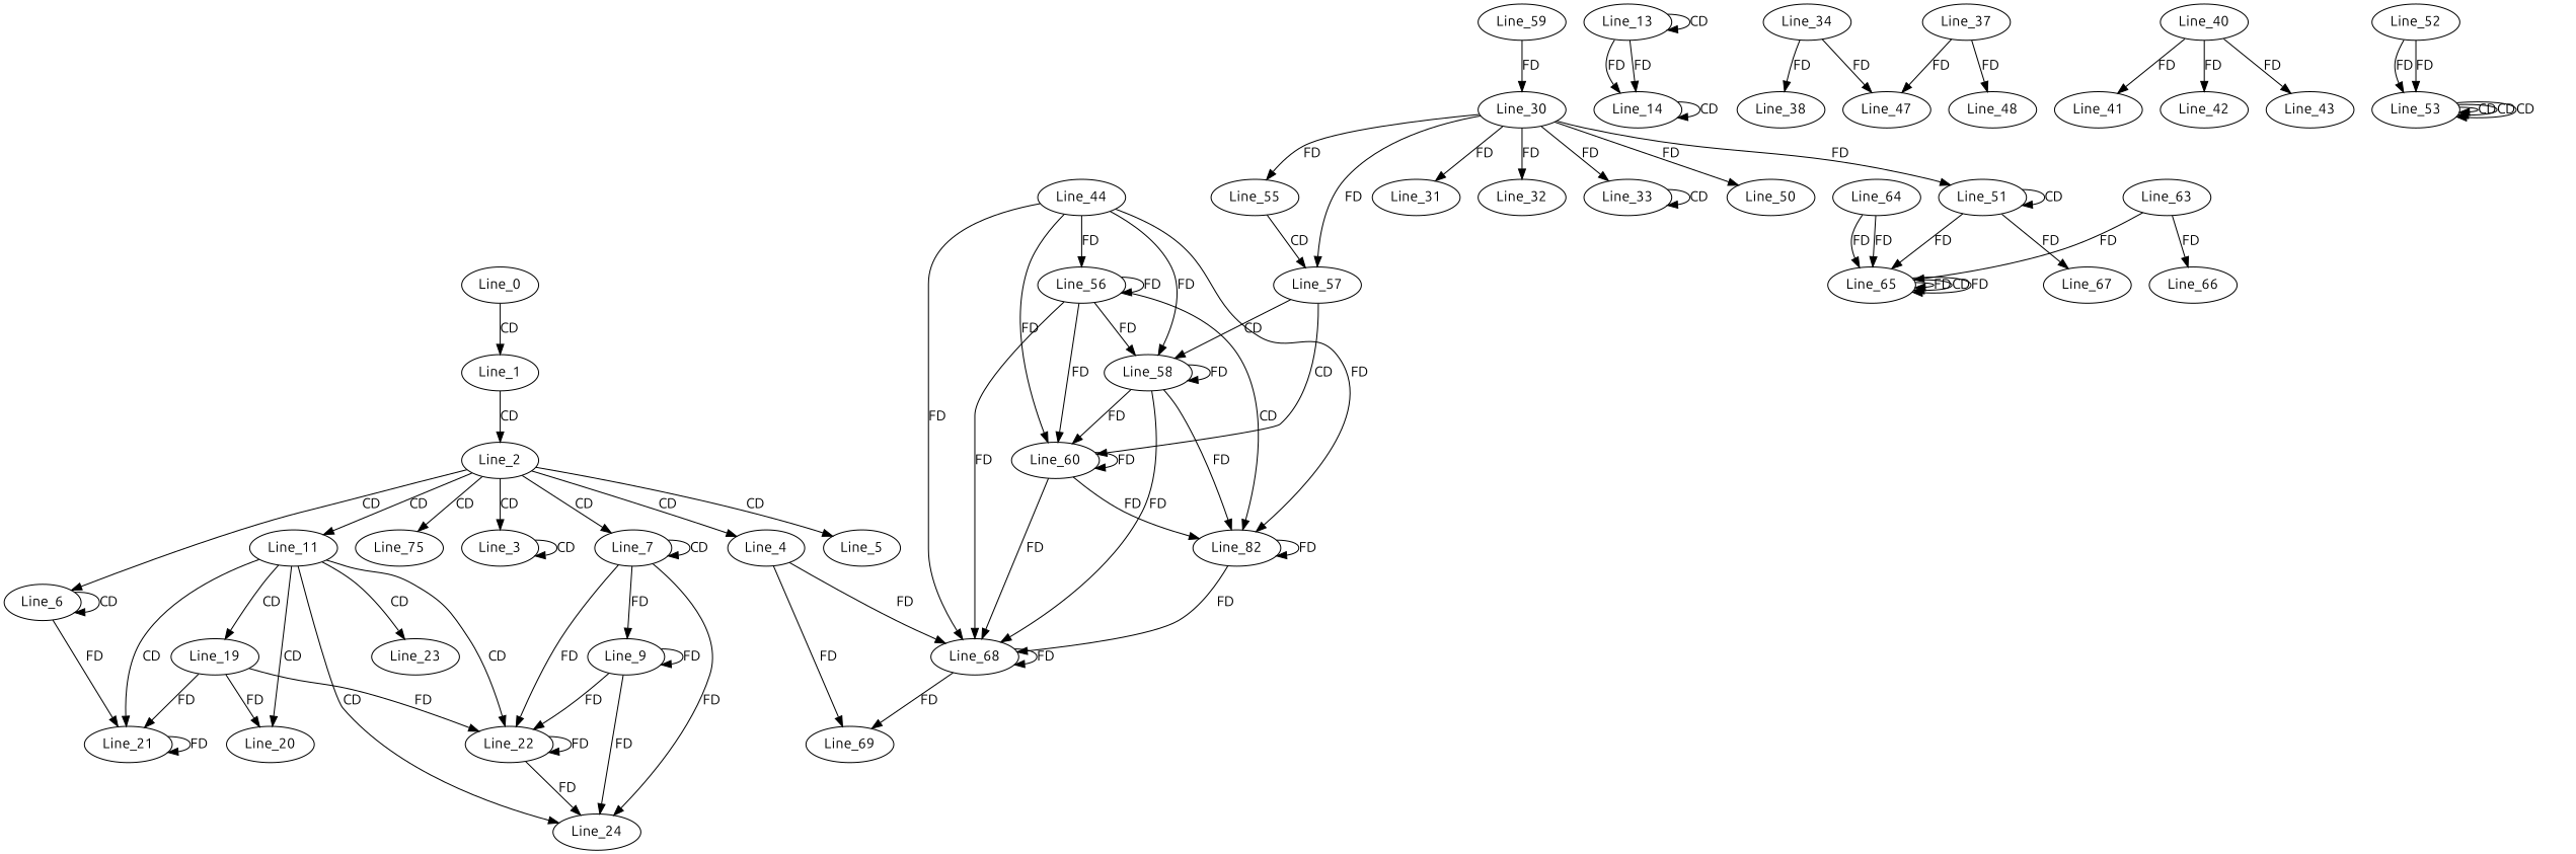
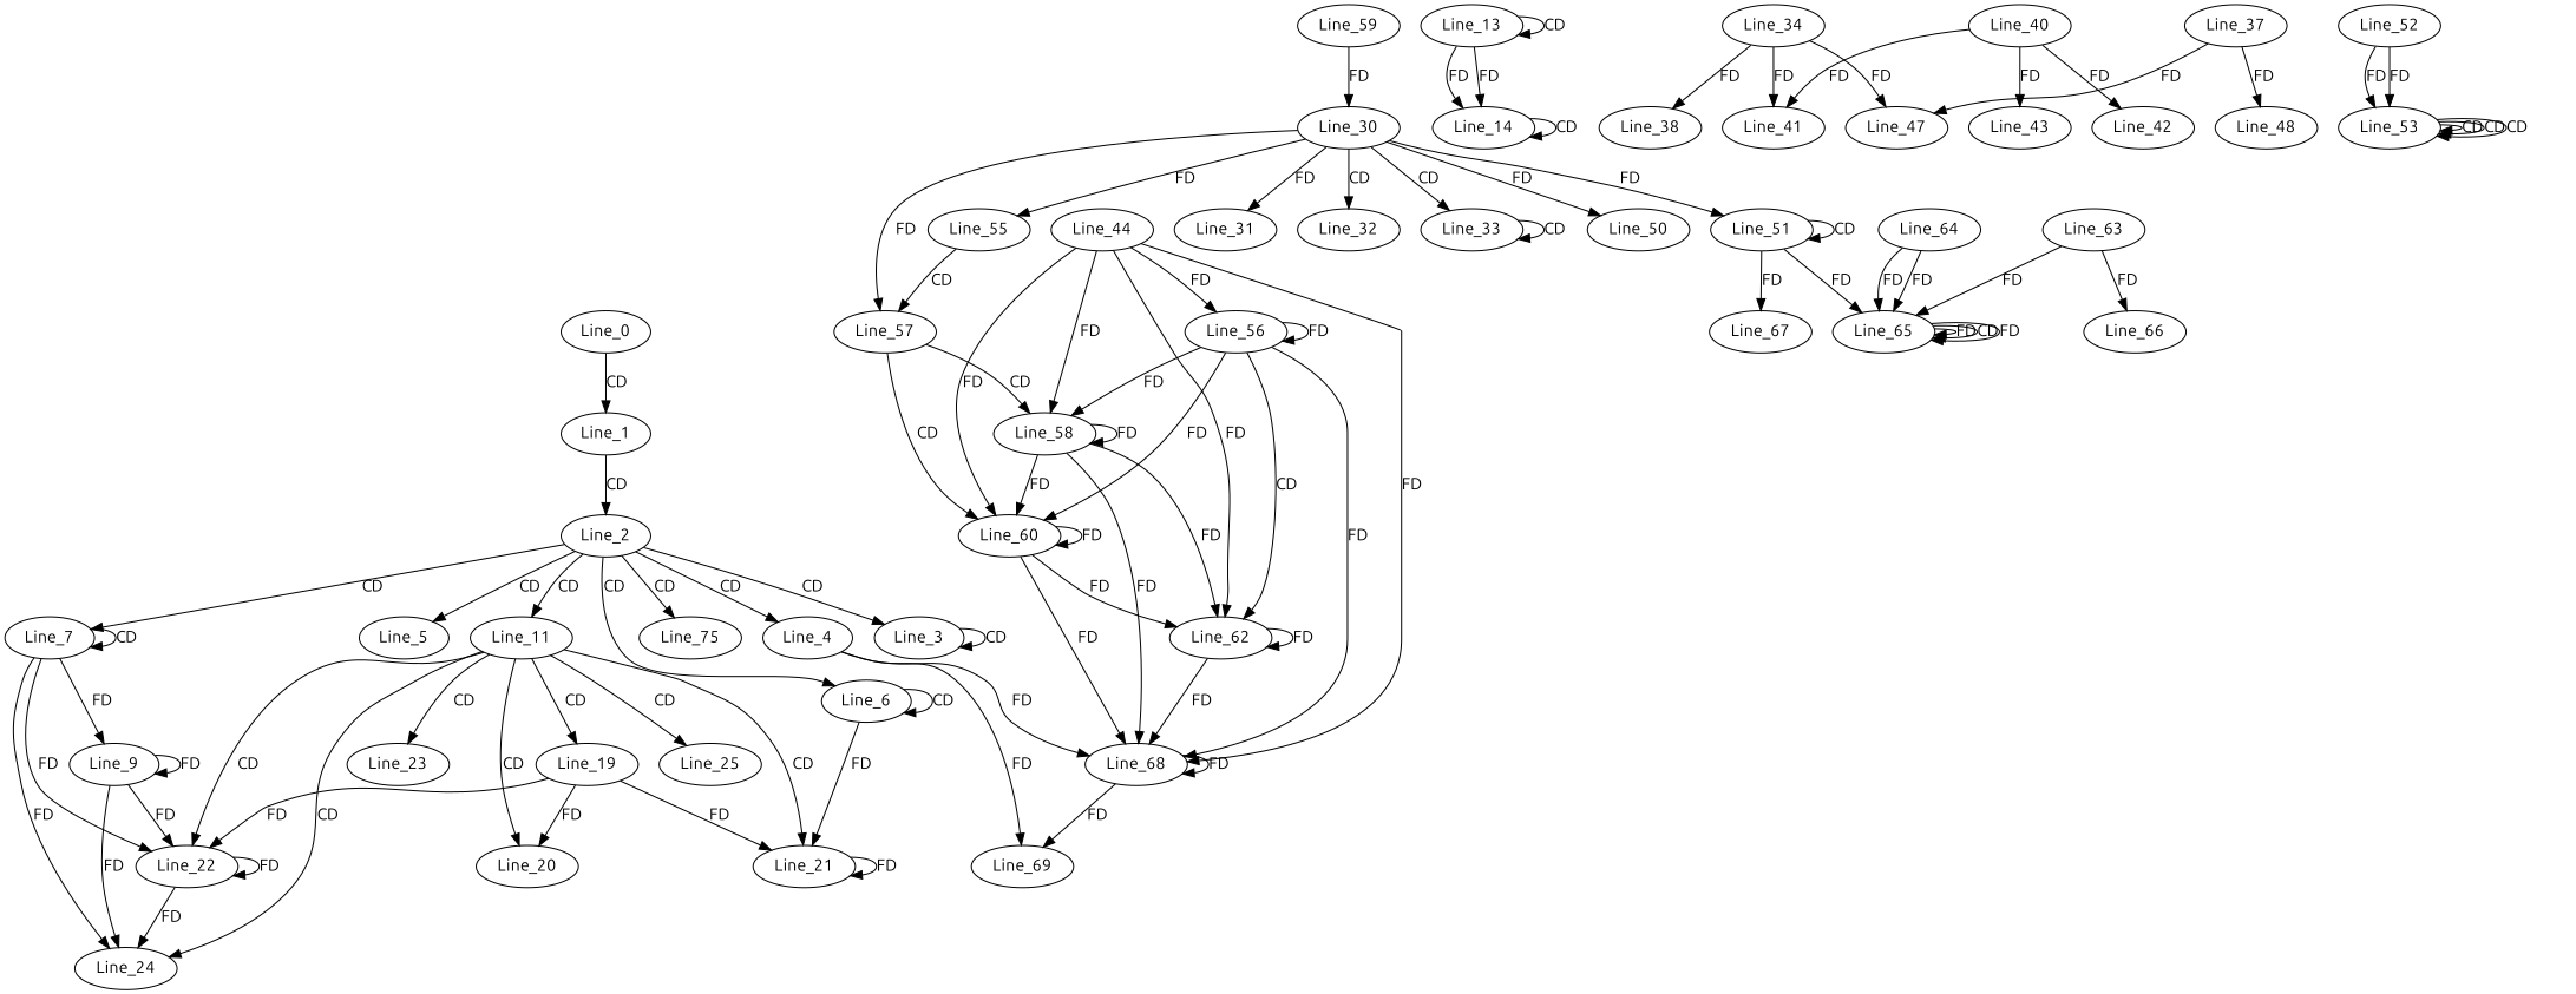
  digraph {
    fontname=Ubuntu
    node [fontname=Ubuntu]
    edge [fontname=Ubuntu]
    Line_0
    Line_1
    Line_2
    Line_3
    Line_4
    Line_5
    Line_6
    Line_7
    Line_11
    Line_75
    Line_68
    Line_69
    Line_21
    Line_9
    Line_22
    Line_24
    Line_19
    Line_20
    Line_23
+   Line_25
    Line_13
    Line_14
    n23 [label=Line_59]
    Line_30
    Line_31
    Line_32
    Line_33
    Line_50
    Line_51
    Line_55
    Line_57
    Line_65
    Line_67
    Line_58
    Line_60
    Line_34
    Line_38
    Line_41
    Line_47
    Line_40
    Line_42
    Line_43
    Line_37
    Line_48
    Line_53
    Line_52
    Line_56
-   Line_62 [label=Line_82]
+   Line_62
    n49 [label=Line_44]
    Line_64
    Line_63
    Line_66
    Line_0 -> Line_1 [label=CD]
    Line_1 -> Line_2 [label=CD]
    Line_2 -> Line_3 [label=CD]
    Line_2 -> Line_4 [label=CD]
    Line_2 -> Line_5 [label=CD]
    Line_2 -> Line_6 [label=CD]
    Line_2 -> Line_7 [label=CD]
    Line_2 -> Line_11 [label=CD]
    Line_2 -> Line_75 [label=CD]
    Line_3 -> Line_3 [label=CD]
    Line_4 -> Line_68 [label=FD]
    Line_4 -> Line_69 [label=FD]
    Line_6 -> Line_6 [label=CD]
    Line_6 -> Line_21 [label=FD]
    Line_7 -> Line_7 [label=CD]
    Line_7 -> Line_9 [label=FD]
    Line_7 -> Line_22 [label=FD]
    Line_7 -> Line_24 [label=FD]
    Line_11 -> Line_21 [label=CD]
    Line_11 -> Line_22 [label=CD]
    Line_11 -> Line_24 [label=CD]
    Line_11 -> Line_19 [label=CD]
    Line_11 -> Line_20 [label=CD]
    Line_11 -> Line_23 [label=CD]
+   Line_11 -> Line_25 [label=CD]
    Line_68 -> Line_68 [label=FD]
    Line_68 -> Line_69 [label=FD]
    Line_21 -> Line_21 [label=FD]
    Line_9 -> Line_9 [label=FD]
    Line_9 -> Line_22 [label=FD]
    Line_9 -> Line_24 [label=FD]
    Line_22 -> Line_22 [label=FD]
    Line_22 -> Line_24 [label=FD]
    Line_19 -> Line_21 [label=FD]
    Line_19 -> Line_22 [label=FD]
    Line_19 -> Line_20 [label=FD]
    Line_13 -> Line_13 [label=CD]
    Line_13 -> Line_14 [label=FD]
    Line_13 -> Line_14 [label=FD]
    Line_14 -> Line_14 [label=CD]
    n23 -> Line_30 [label=FD]
    Line_30 -> Line_31 [label=FD]
-   Line_30 -> Line_32 [label=FD]
-   Line_30 -> Line_33 [label=FD]
+   Line_30 -> Line_32 [label=CD]
+   Line_30 -> Line_33 [label=CD]
    Line_30 -> Line_50 [label=FD]
    Line_30 -> Line_51 [label=FD]
    Line_30 -> Line_55 [label=FD]
    Line_30 -> Line_57 [label=FD]
    Line_33 -> Line_33 [label=CD]
    Line_51 -> Line_51 [label=CD]
    Line_51 -> Line_65 [label=FD]
    Line_51 -> Line_67 [label=FD]
    Line_55 -> Line_57 [label=CD]
    Line_57 -> Line_58 [label=CD]
    Line_57 -> Line_60 [label=CD]
    Line_65 -> Line_65 [label=FD]
    Line_65 -> Line_65 [label=CD]
    Line_65 -> Line_65 [label=FD]
    Line_58 -> Line_68 [label=FD]
    Line_58 -> Line_58 [label=FD]
    Line_58 -> Line_60 [label=FD]
    Line_58 -> Line_62 [label=FD]
    Line_60 -> Line_68 [label=FD]
    Line_60 -> Line_60 [label=FD]
    Line_60 -> Line_62 [label=FD]
    Line_34 -> Line_38 [label=FD]
+   Line_34 -> Line_41 [label=FD]
    Line_34 -> Line_47 [label=FD]
    Line_40 -> Line_41 [label=FD]
    Line_40 -> Line_42 [label=FD]
    Line_40 -> Line_43 [label=FD]
    Line_37 -> Line_47 [label=FD]
    Line_37 -> Line_48 [label=FD]
    Line_53 -> Line_53 [label=CD]
    Line_53 -> Line_53 [label=CD]
    Line_53 -> Line_53 [label=CD]
    Line_52 -> Line_53 [label=FD]
    Line_52 -> Line_53 [label=FD]
    Line_56 -> Line_68 [label=FD]
    Line_56 -> Line_58 [label=FD]
    Line_56 -> Line_60 [label=FD]
    Line_56 -> Line_56 [label=FD]
    Line_56 -> Line_62 [label=CD]
    Line_62 -> Line_68 [label=FD]
    Line_62 -> Line_62 [label=FD]
    n49 -> Line_68 [label=FD]
    n49 -> Line_58 [label=FD]
    n49 -> Line_60 [label=FD]
    n49 -> Line_56 [label=FD]
    n49 -> Line_62 [label=FD]
    Line_64 -> Line_65 [label=FD]
    Line_64 -> Line_65 [label=FD]
    Line_63 -> Line_65 [label=FD]
    Line_63 -> Line_66 [label=FD]
  }
